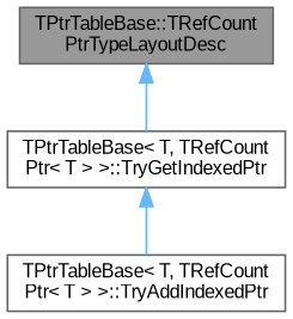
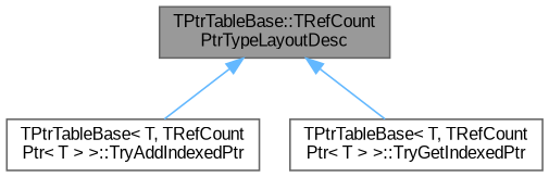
  digraph {
    fontname="Liberation Sans"
    rankdir=TB
    node [color=grey40 fillcolor=white fontname="Liberation Sans" fontsize=10 shape=box style=filled]
    edge [color=steelblue1 dir=back fontname="Liberation Sans" fontsize=10 labelfontname=Helvetica labelfontsize=10 style=solid]
    n1 [color=gray40 fillcolor=grey60 fontcolor=black height=0.2 label="TPtrTableBase::TRefCount\lPtrTypeLayoutDesc" width=0.4]
    n2 [height=0.2 label="TPtrTableBase\< T, TRefCount\lPtr\< T \> \>::TryAddIndexedPtr" width=0.4]
    n3 [height=0.2 label="TPtrTableBase\< T, TRefCount\lPtr\< T \> \>::TryGetIndexedPtr" width=0.4]
-   n3 -> n2
+   n1 -> n2
    n1 -> n3
  }
